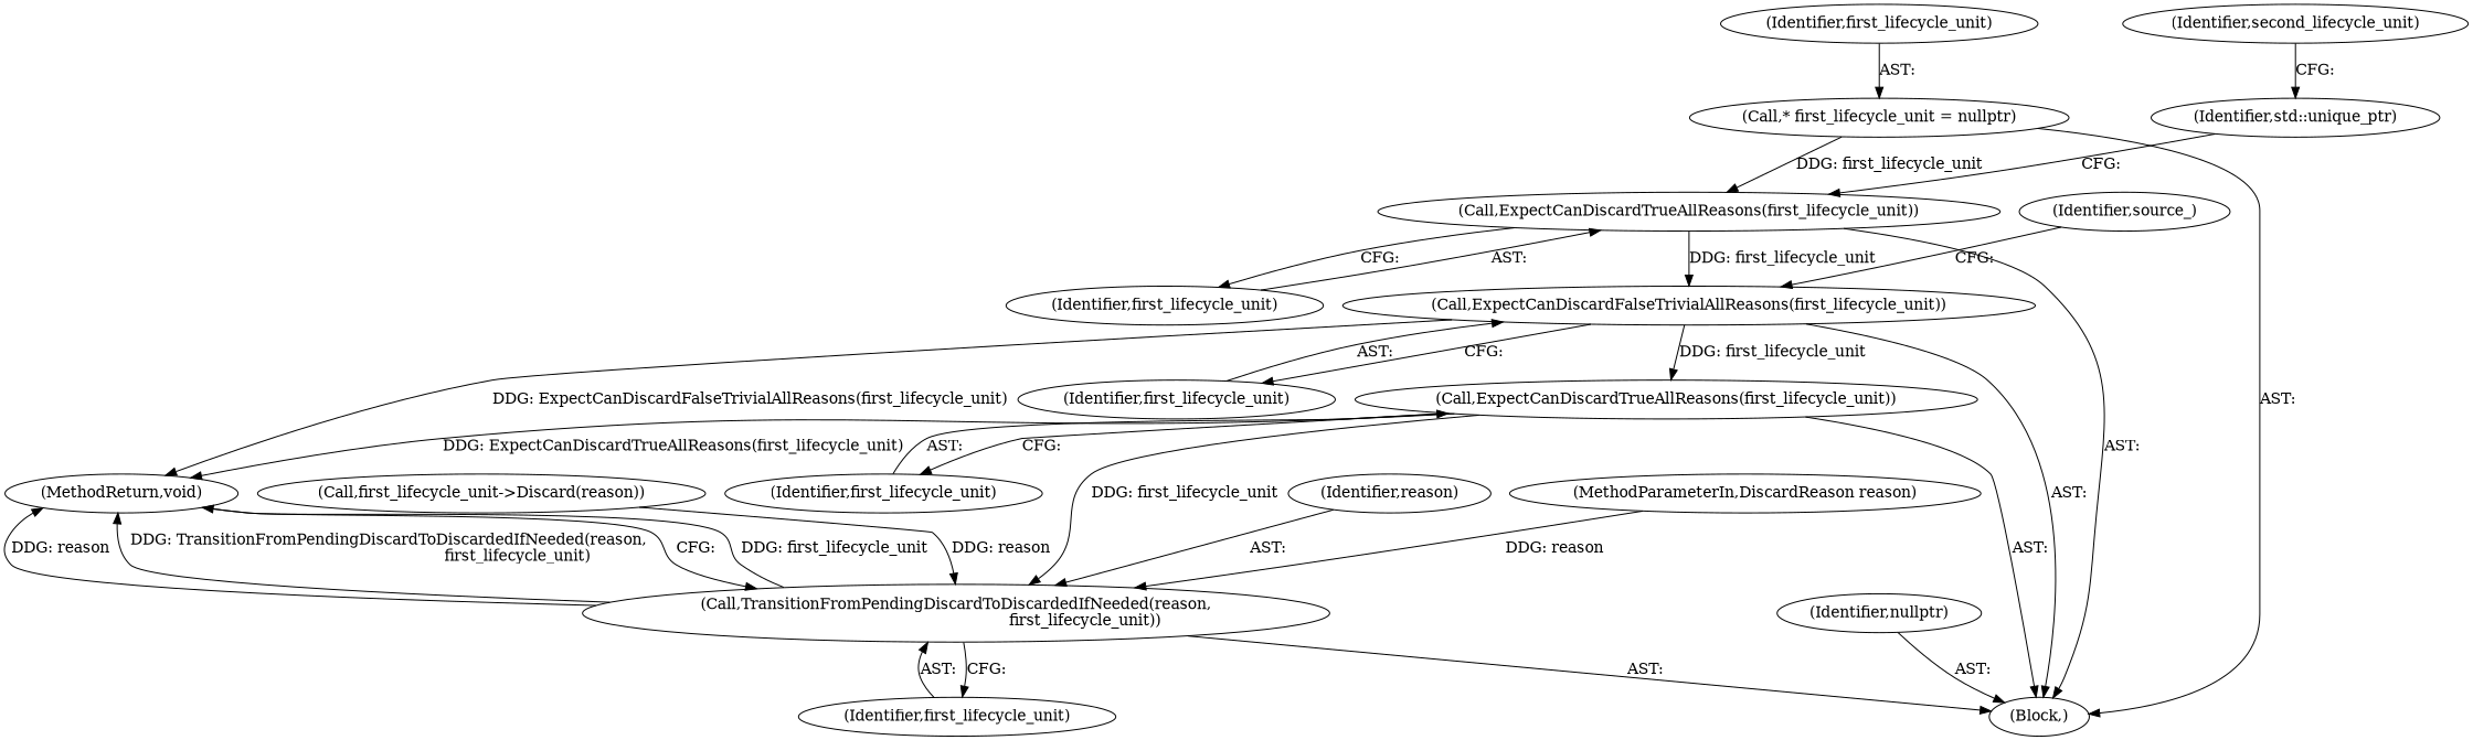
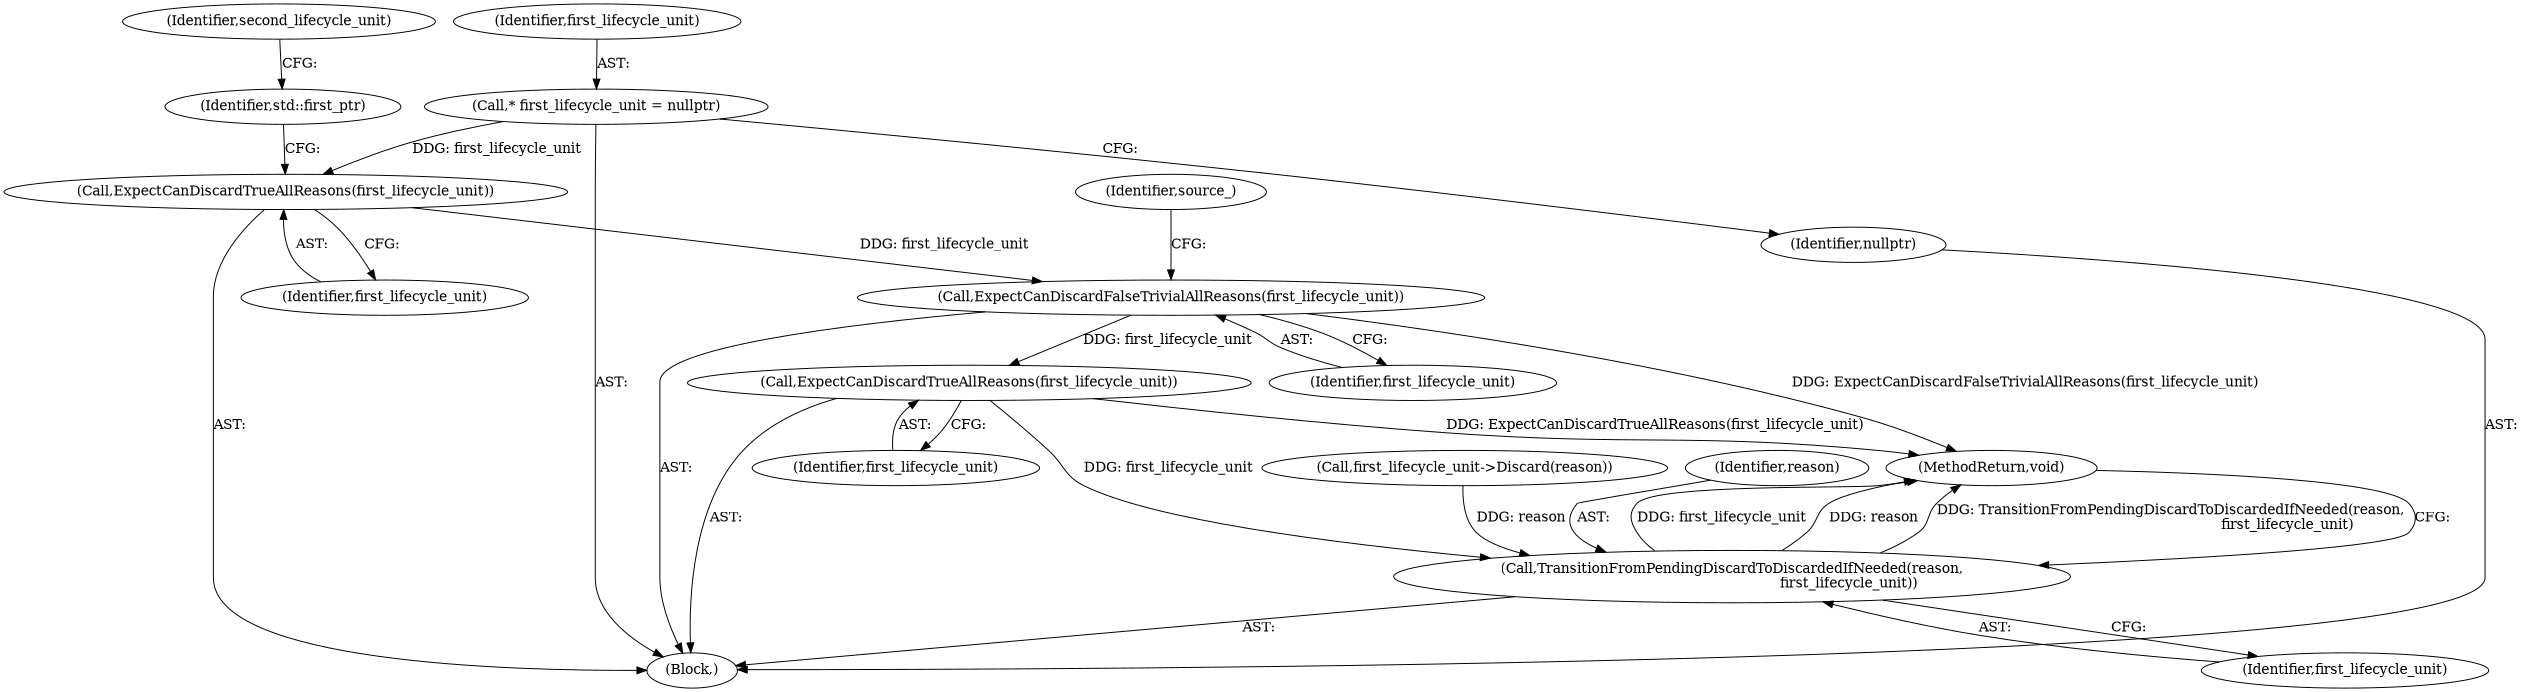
  digraph {
    n1 [label="(Call,ExpectCanDiscardFalseTrivialAllReasons(first_lifecycle_unit))"]
    n2 [label="(Call,ExpectCanDiscardTrueAllReasons(first_lifecycle_unit))"]
    n3 [label="(Identifier,first_lifecycle_unit)"]
    n4 [label="(MethodReturn,void)"]
    n5 [label="(Block,)"]
    n6 [label="(Call,TransitionFromPendingDiscardToDiscardedIfNeeded(reason,\n                                                     first_lifecycle_unit))"]
    n7 [label="(Identifier,first_lifecycle_unit)"]
    n8 [label="(Call,ExpectCanDiscardTrueAllReasons(first_lifecycle_unit))"]
    n9 [label="(Identifier,first_lifecycle_unit)"]
    n10 [label="(Call,* first_lifecycle_unit = nullptr)"]
    n11 [label="(Identifier,nullptr)"]
    n12 [label="(Identifier,first_lifecycle_unit)"]
-   n13 [label="(Identifier,std::unique_ptr)"]
+   n13 [label="(Identifier,std::first_ptr)"]
    n14 [label="(Identifier,second_lifecycle_unit)"]
    n15 [label="(Call,first_lifecycle_unit->Discard(reason))"]
    n16 [label="(Identifier,first_lifecycle_unit)"]
    n17 [label="(Identifier,reason)"]
-   n18 [label="(MethodParameterIn,DiscardReason reason)"]
    n19 [label="(Identifier,source_)"]
    n1 -> n2 [label="DDG: first_lifecycle_unit"]
    n1 -> n3 [label="CFG: "]
    n1 -> n4 [label="DDG: ExpectCanDiscardFalseTrivialAllReasons(first_lifecycle_unit)"]
    n1 -> n5 [label="AST: "]
    n2 -> n4 [label="DDG: ExpectCanDiscardTrueAllReasons(first_lifecycle_unit)"]
    n2 -> n5 [label="AST: "]
    n2 -> n6 [label="DDG: first_lifecycle_unit"]
    n2 -> n7 [label="CFG: "]
    n3 -> n1 [label="AST: "]
    n4 -> n6 [label="CFG: "]
    n6 -> n4 [label="DDG: first_lifecycle_unit"]
    n6 -> n4 [label="DDG: reason"]
    n6 -> n4 [label="DDG: TransitionFromPendingDiscardToDiscardedIfNeeded(reason,\n                                                     first_lifecycle_unit)"]
    n6 -> n5 [label="AST: "]
    n6 -> n12 [label="CFG: "]
    n7 -> n2 [label="AST: "]
    n8 -> n1 [label="DDG: first_lifecycle_unit"]
    n8 -> n5 [label="AST: "]
    n8 -> n9 [label="CFG: "]
    n9 -> n8 [label="AST: "]
    n10 -> n5 [label="AST: "]
    n10 -> n8 [label="DDG: first_lifecycle_unit"]
+   n10 -> n11 [label="CFG: "]
    n11 -> n5 [label="AST: "]
    n12 -> n6 [label="AST: "]
    n13 -> n8 [label="CFG: "]
    n14 -> n13 [label="CFG: "]
    n15 -> n6 [label="DDG: reason"]
    n16 -> n10 [label="AST: "]
    n17 -> n6 [label="AST: "]
-   n18 -> n6 [label="DDG: reason"]
    n19 -> n1 [label="CFG: "]
  }
